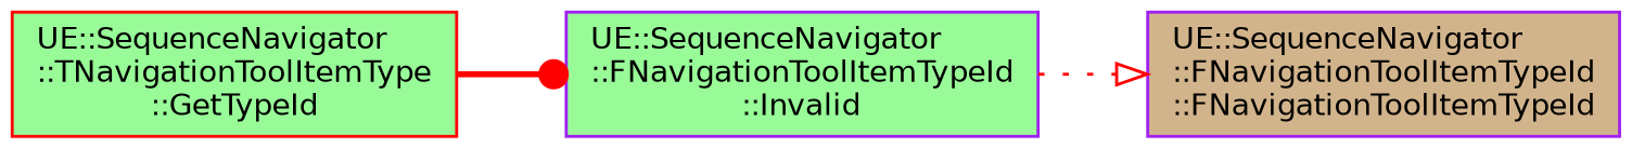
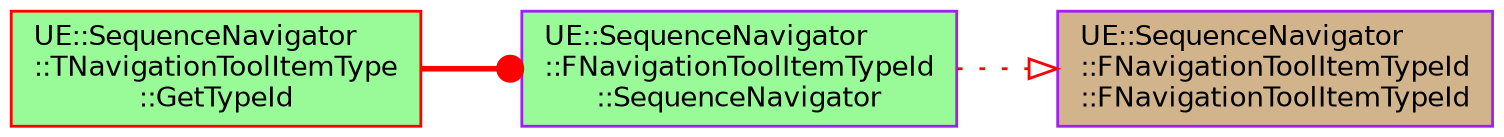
  digraph {
    rankdir=LR
    node [color=purple fillcolor=palegreen fontname=Helvetica fontsize=10 shape=box style=filled]
    edge [color=red fontname=Helvetica fontsize=10 labelfontname=Helvetica labelfontsize=10]
    n1 [color=red fontcolor=black height=0.2 label="UE::SequenceNavigator\l::TNavigationToolItemType\l::GetTypeId" width=0.4]
-   n2 [height=0.2 label="UE::SequenceNavigator\l::FNavigationToolItemTypeId\l::Invalid" width=0.4]
+   n2 [height=0.2 label="UE::SequenceNavigator\l::FNavigationToolItemTypeId\l::SequenceNavigator" width=0.4]
    n3 [fillcolor=tan height=0.2 label="UE::SequenceNavigator\l::FNavigationToolItemTypeId\l::FNavigationToolItemTypeId" width=0.4]
    n1 -> n2 [style=bold arrowhead=dot]
    n2 -> n3 [style=dotted arrowhead=onormal]
  }
